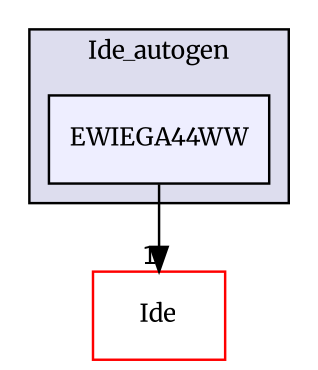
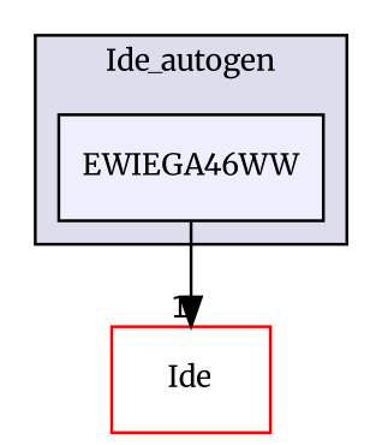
  digraph {
    compound=true
    fontname=Merriweather
    node [fontname=Merriweather fontsize=10 shape=box style=filled]
-   n1 [fillcolor="#eeeeff" label=EWIEGA44WW pencolor=black]
+   n1 [fillcolor="#eeeeff" label=EWIEGA46WW pencolor=black]
    n2 [color=red fillcolor=white label=Ide]
    subgraph cluster_1 {
      bgcolor="#ddddee"
      fontsize=10
      label=Ide_autogen
      pencolor=black
      n1
    }
    n1 -> n2 [headlabel=1 labeldistance=1.5 labelfontname=Helvetica labelfontsize=10 fontname=Merriweather]
  }
